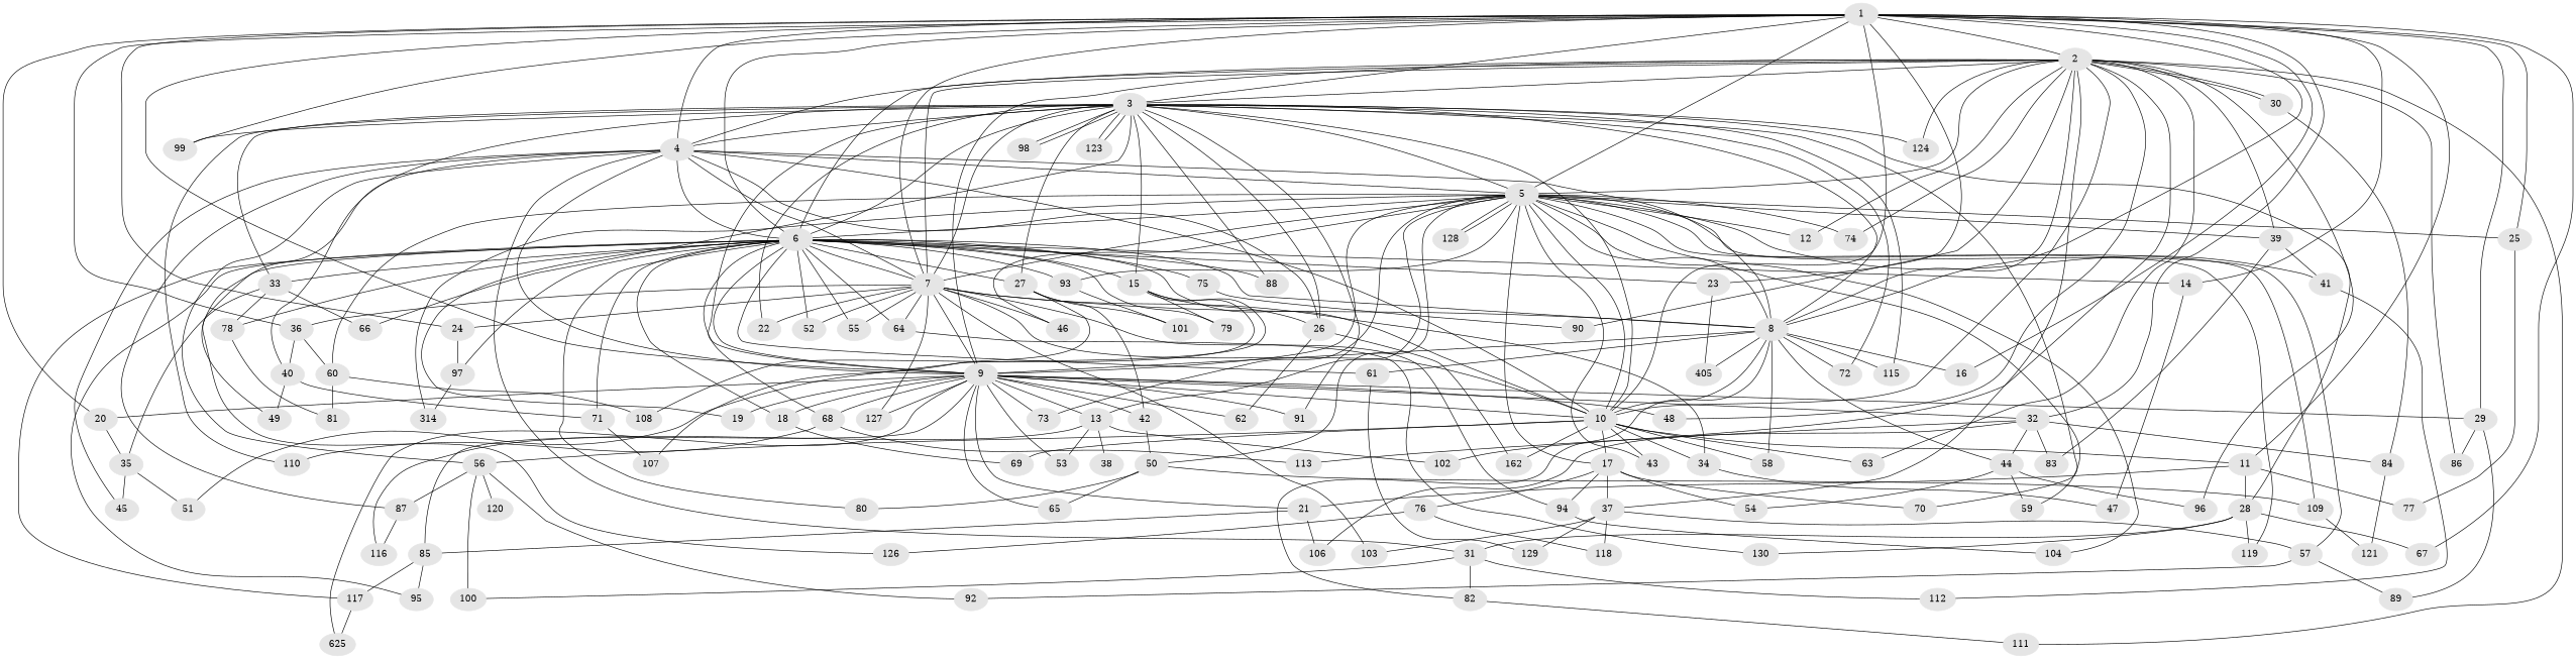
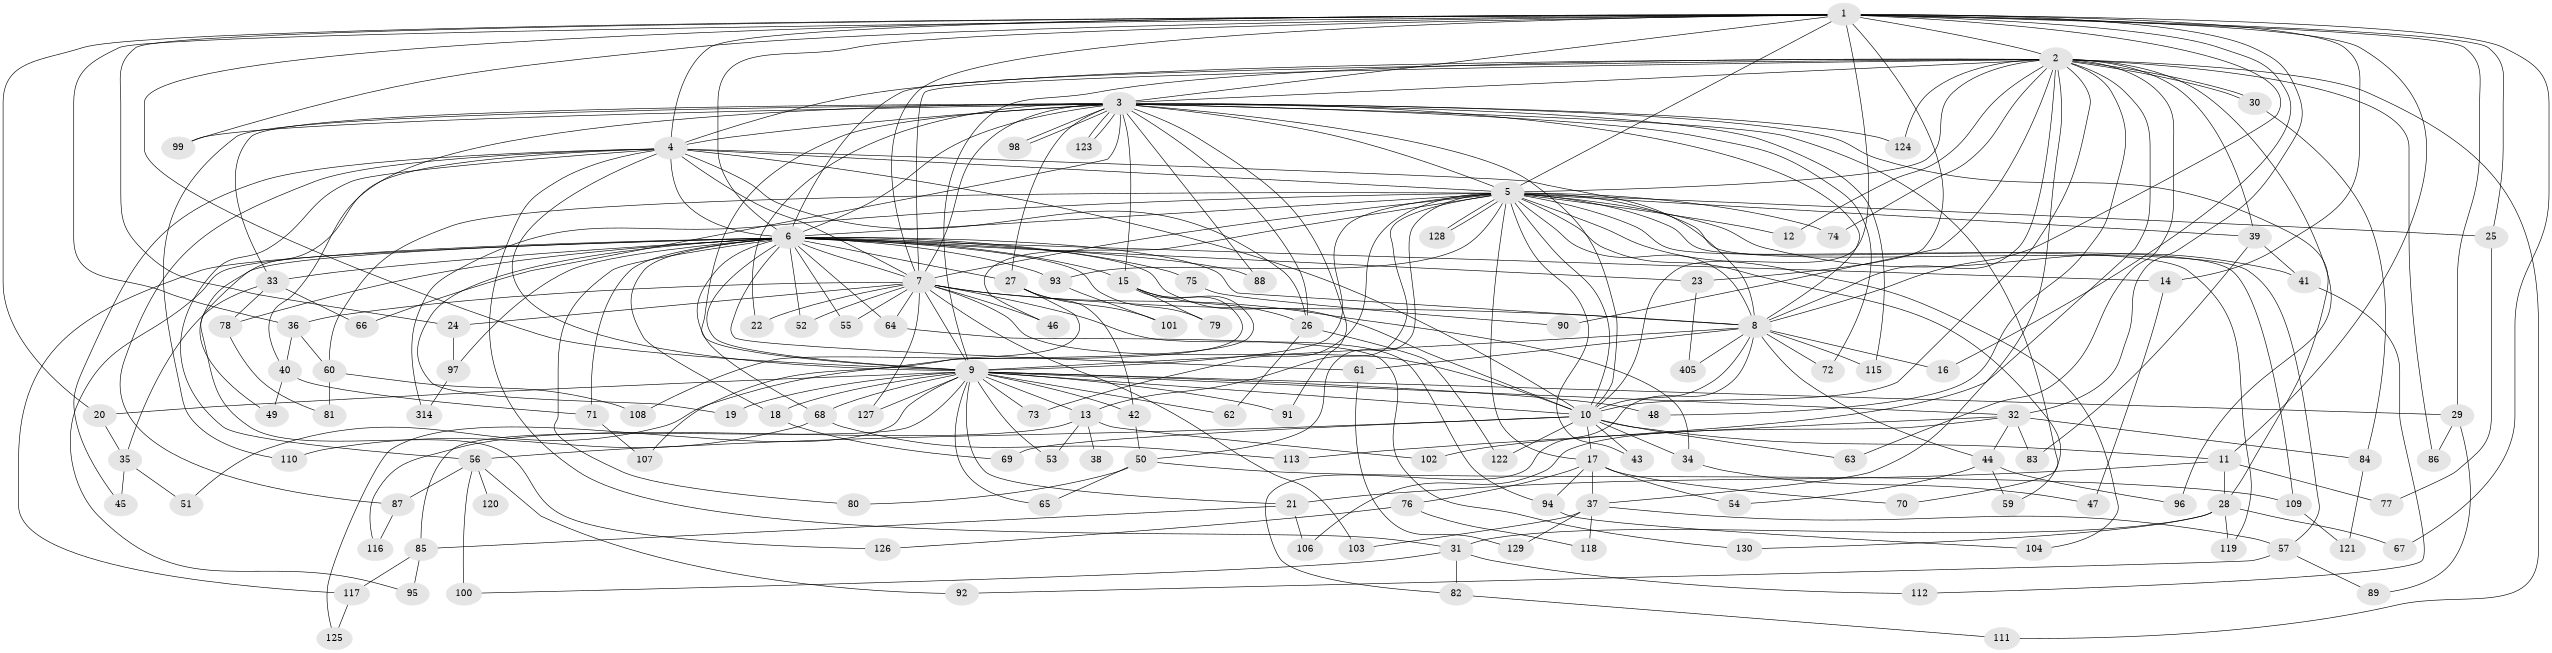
  graph {
    node [color=gray90 style=filled]
    1
    2
    3
    4
    5
    6
    7
    8
    9
    10
    11
    14
    16
    20
    23
    24
    25
    29
    32
    36
    67
    99
    12
    30
    37
    39
    48
    63
    74
    86
    90
    96
    102
    111
    124
    15
    22
    26
    27
    28
    33
    40
    66
    70
    72
    88
    91
    98
    110
    115
    123
    31
    45
    49
    56
    87
    13
    17
    41
    43
    46
    50
    57
    59
    60
    73
    93
    104
    109
    n70 [label=314]
    119
    128
    18
    19
    52
    55
    61
    64
    68
    71
    75
    78
    79
    80
    95
    97
    117
    126
    34
    94
    103
    127
    44
-   58
    82
    n96 [label=405]
    21
    42
    53
    62
    65
    85
-   125 [label=625]
+   125
    69
-   122 [label=162]
+   122
    77
    47
    35
    89
    106
    84
    83
    113
    118
    129
    51
    108
    101
    107
    130
    100
    112
    120
    92
    116
    38
    54
    76
    81
    121
    1 -- 2
    1 -- 3
    1 -- 4
    1 -- 5
    1 -- 6
    1 -- 7
    1 -- 8
    1 -- 9
    1 -- 10
    1 -- 11
    1 -- 14
    1 -- 16
    1 -- 20
    1 -- 23
    1 -- 24
    1 -- 25
    1 -- 29
    1 -- 32
    1 -- 36
    1 -- 67
    1 -- 99
    2 -- 3
    2 -- 4
    2 -- 5
    2 -- 6
    2 -- 7
    2 -- 8
    2 -- 9
    2 -- 10
    2 -- 12
    2 -- 30
    2 -- 30
    2 -- 37
    2 -- 39
    2 -- 48
    2 -- 63
    2 -- 74
    2 -- 86
    2 -- 90
    2 -- 96
    2 -- 102
    2 -- 111
    2 -- 124
    3 -- 4
    3 -- 5
    3 -- 6
    3 -- 7
    3 -- 8
    3 -- 9
    3 -- 10
    3 -- 99
    3 -- 124
    3 -- 15
    3 -- 22
    3 -- 26
    3 -- 27
    3 -- 28
    3 -- 33
    3 -- 40
    3 -- 66
    3 -- 70
    3 -- 72
    3 -- 88
    3 -- 91
    3 -- 98
    3 -- 98
    3 -- 110
    3 -- 115
    3 -- 123
    3 -- 123
    4 -- 5
    4 -- 6
    4 -- 7
    4 -- 8
    4 -- 9
    4 -- 10
    4 -- 26
    4 -- 31
    4 -- 45
    4 -- 49
    4 -- 56
    4 -- 87
    5 -- 6
    5 -- 7
    5 -- 8
    5 -- 9
    5 -- 10
    5 -- 25
    5 -- 12
    5 -- 39
    5 -- 74
    5 -- 13
    5 -- 17
    5 -- 41
    5 -- 43
    5 -- 46
    5 -- 50
    5 -- 57
    5 -- 59
    5 -- 60
    5 -- 73
    5 -- 93
    5 -- 104
    5 -- 109
    5 -- n70
    5 -- 119
    5 -- 128
    5 -- 128
    6 -- 7
    6 -- 8
    6 -- 9
    6 -- 10
    6 -- 14
    6 -- 23
    6 -- 15
    6 -- 27
    6 -- 33
    6 -- 88
    6 -- 93
    6 -- 18
    6 -- 19
    6 -- 52
    6 -- 55
    6 -- 61
    6 -- 64
    6 -- 68
    6 -- 71
    6 -- 75
    6 -- 78
    6 -- 79
    6 -- 80
    6 -- 95
    6 -- 97
    6 -- 117
    6 -- 126
    7 -- 8
    7 -- 9
    7 -- 10
    7 -- 24
    7 -- 36
    7 -- 22
    7 -- 46
    7 -- 52
    7 -- 55
    7 -- 64
    7 -- 34
    7 -- 94
    7 -- 103
    7 -- 127
    8 -- 9
    8 -- 10
    8 -- 16
    8 -- 72
    8 -- 115
    8 -- 61
    8 -- 44
-   8 -- 58
    8 -- 82
    8 -- n96
    9 -- 10
    9 -- 20
    9 -- 29
    9 -- 32
    9 -- 48
    9 -- 91
    9 -- 13
    9 -- 73
    9 -- 18
    9 -- 19
    9 -- 68
    9 -- 127
    9 -- 21
    9 -- 42
    9 -- 53
    9 -- 62
    9 -- 65
    9 -- 85
    9 -- 125
    10 -- 11
    10 -- 63
    10 -- 56
    10 -- 17
    10 -- 43
    10 -- 34
-   10 -- 58
    10 -- 69
    10 -- 122
    11 -- 28
    11 -- 21
    11 -- 77
    14 -- 47
    20 -- 35
    23 -- n96
    24 -- 97
    25 -- 77
    29 -- 86
    29 -- 89
    32 -- 44
    32 -- 106
    32 -- 84
    32 -- 83
    32 -- 113
    36 -- 40
    36 -- 60
    30 -- 84
    37 -- 57
    37 -- 103
    37 -- 118
    37 -- 129
    39 -- 41
    39 -- 83
    15 -- 26
    15 -- 79
    15 -- 51
    15 -- 108
    26 -- 62
    26 -- 122
    27 -- 42
    27 -- 101
    27 -- 107
    28 -- 67
    28 -- 31
    28 -- 119
    28 -- 130
    33 -- 66
    33 -- 78
    33 -- 35
    40 -- 49
    40 -- 71
    31 -- 82
    31 -- 100
    31 -- 112
    56 -- 87
    56 -- 100
    56 -- 120
    56 -- 92
    87 -- 116
    13 -- 102
    13 -- 53
    13 -- 116
    13 -- 38
    17 -- 37
    17 -- 70
    17 -- 94
    17 -- 54
    17 -- 76
    41 -- 112
    50 -- 109
    50 -- 80
    50 -- 65
    57 -- 89
    57 -- 92
    60 -- 108
    60 -- 81
    93 -- 101
    109 -- 121
    18 -- 69
    61 -- 129
    64 -- 130
    68 -- 110
    68 -- 113
    71 -- 107
    75 -- 90
    78 -- 81
    97 -- n70
    117 -- 125
    34 -- 47
    94 -- 104
    44 -- 96
    44 -- 59
    44 -- 54
    82 -- 111
    21 -- 85
    21 -- 106
    42 -- 50
    85 -- 95
    85 -- 117
    35 -- 45
    35 -- 51
    84 -- 121
    76 -- 126
    76 -- 118
  }
